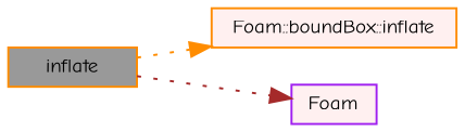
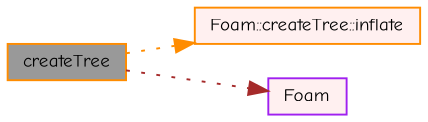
  digraph {
    fontname="Comic Neue"
    rankdir=LR
    node [color=darkorange fillcolor="#FFF0F0" fontname="Comic Neue" fontsize=10 shape=box style=filled]
    edge [fontname="Comic Neue" fontsize=10 labelfontname=Helvetica labelfontsize=10 style=dotted]
-   n1 [fillcolor=grey60 fontcolor=black height=0.2 label=inflate width=0.4]
-   n2 [height=0.2 label="Foam::boundBox::inflate" width=0.4]
+   n1 [fillcolor=grey60 fontcolor=black height=0.2 label=createTree width=0.4]
+   n2 [height=0.2 label="Foam::createTree::inflate" width=0.4]
    n3 [color=purple height=0.2 label=Foam width=0.4]
    n1 -> n2 [color=darkorange]
    n1 -> n3 [color=brown]
  }
